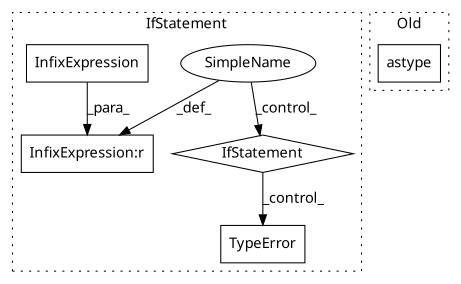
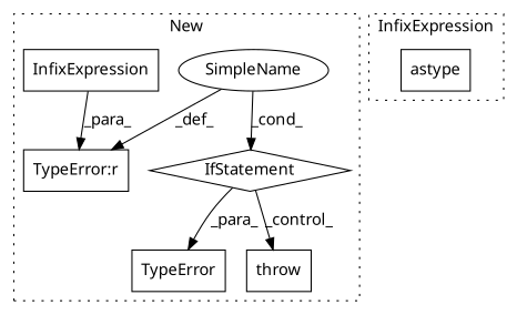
  digraph {
    fontname="Noto Sans"
    node [a=32 fontname="Noto Sans" shape=box]
    edge [fontname="Noto Sans"]
    n1 [l="10,1" label=TypeError s="1319,1359"]
    n2 [a=25 l="4,2" label=IfStatement s="1283,1303" shape=diamond]
    n3 [a=42 label=SimpleName shape=ellipse]
-   n4 [a=27 l=4 label="InfixExpression:r" s=1298]
+   n4 [a=27 l=4 label="TypeError:r" s=1298]
+   n5 [a=53 l=6 label=throw s=1313]
    n6 [a=22 l=11 label=InfixExpression s=1287]
    n7 [l="7,1" label=astype s="1260,1279"]
    subgraph cluster_1 {
-     label=IfStatement
+     label=New
      style=dotted
      n1
      n2
      n3
      n4
+     n5
      n6
    }
    subgraph cluster_2 {
-     label=Old
+     label=InfixExpression
      style=dotted
      n7
    }
-   n2 -> n1 [label=_control_]
-   n3 -> n2 [label=_control_]
+   n2 -> n1 [label=_para_]
+   n2 -> n5 [label=_control_]
+   n3 -> n2 [label=_cond_]
    n3 -> n4 [label=_def_]
    n6 -> n4 [label=_para_]
  }
